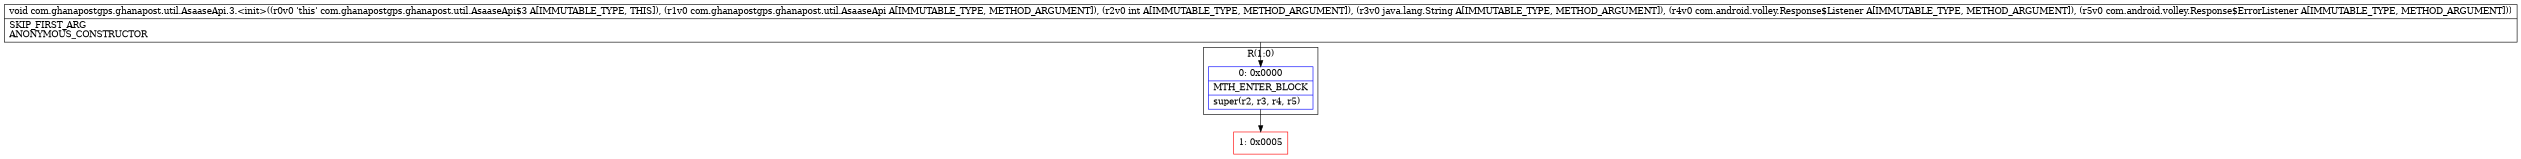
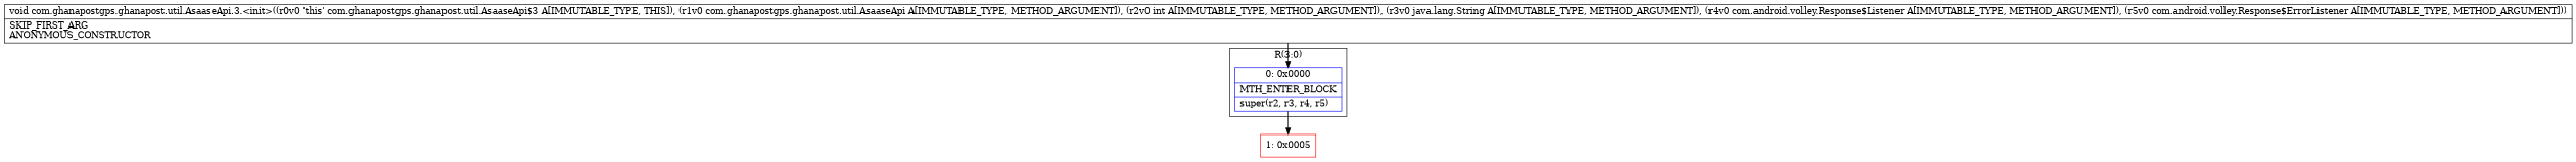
  digraph {
    node [shape=record]
    n1 [color=blue label="{0\:\ 0x0000|MTH_ENTER_BLOCK\l|super(r2, r3, r4, r5)\l}"]
    n2 [color=red label="{1\:\ 0x0005}"]
    n3 [label="{void com.ghanapostgps.ghanapost.util.AsaaseApi.3.\<init\>((r0v0 'this' com.ghanapostgps.ghanapost.util.AsaaseApi$3 A[IMMUTABLE_TYPE, THIS]), (r1v0 com.ghanapostgps.ghanapost.util.AsaaseApi A[IMMUTABLE_TYPE, METHOD_ARGUMENT]), (r2v0 int A[IMMUTABLE_TYPE, METHOD_ARGUMENT]), (r3v0 java.lang.String A[IMMUTABLE_TYPE, METHOD_ARGUMENT]), (r4v0 com.android.volley.Response$Listener A[IMMUTABLE_TYPE, METHOD_ARGUMENT]), (r5v0 com.android.volley.Response$ErrorListener A[IMMUTABLE_TYPE, METHOD_ARGUMENT]))  | SKIP_FIRST_ARG\lANONYMOUS_CONSTRUCTOR\l}"]
    subgraph cluster_1 {
-     label="R(1:0)"
+     label="R(3:0)"
      n1
    }
    n1 -> n2
    n3 -> n1
  }
